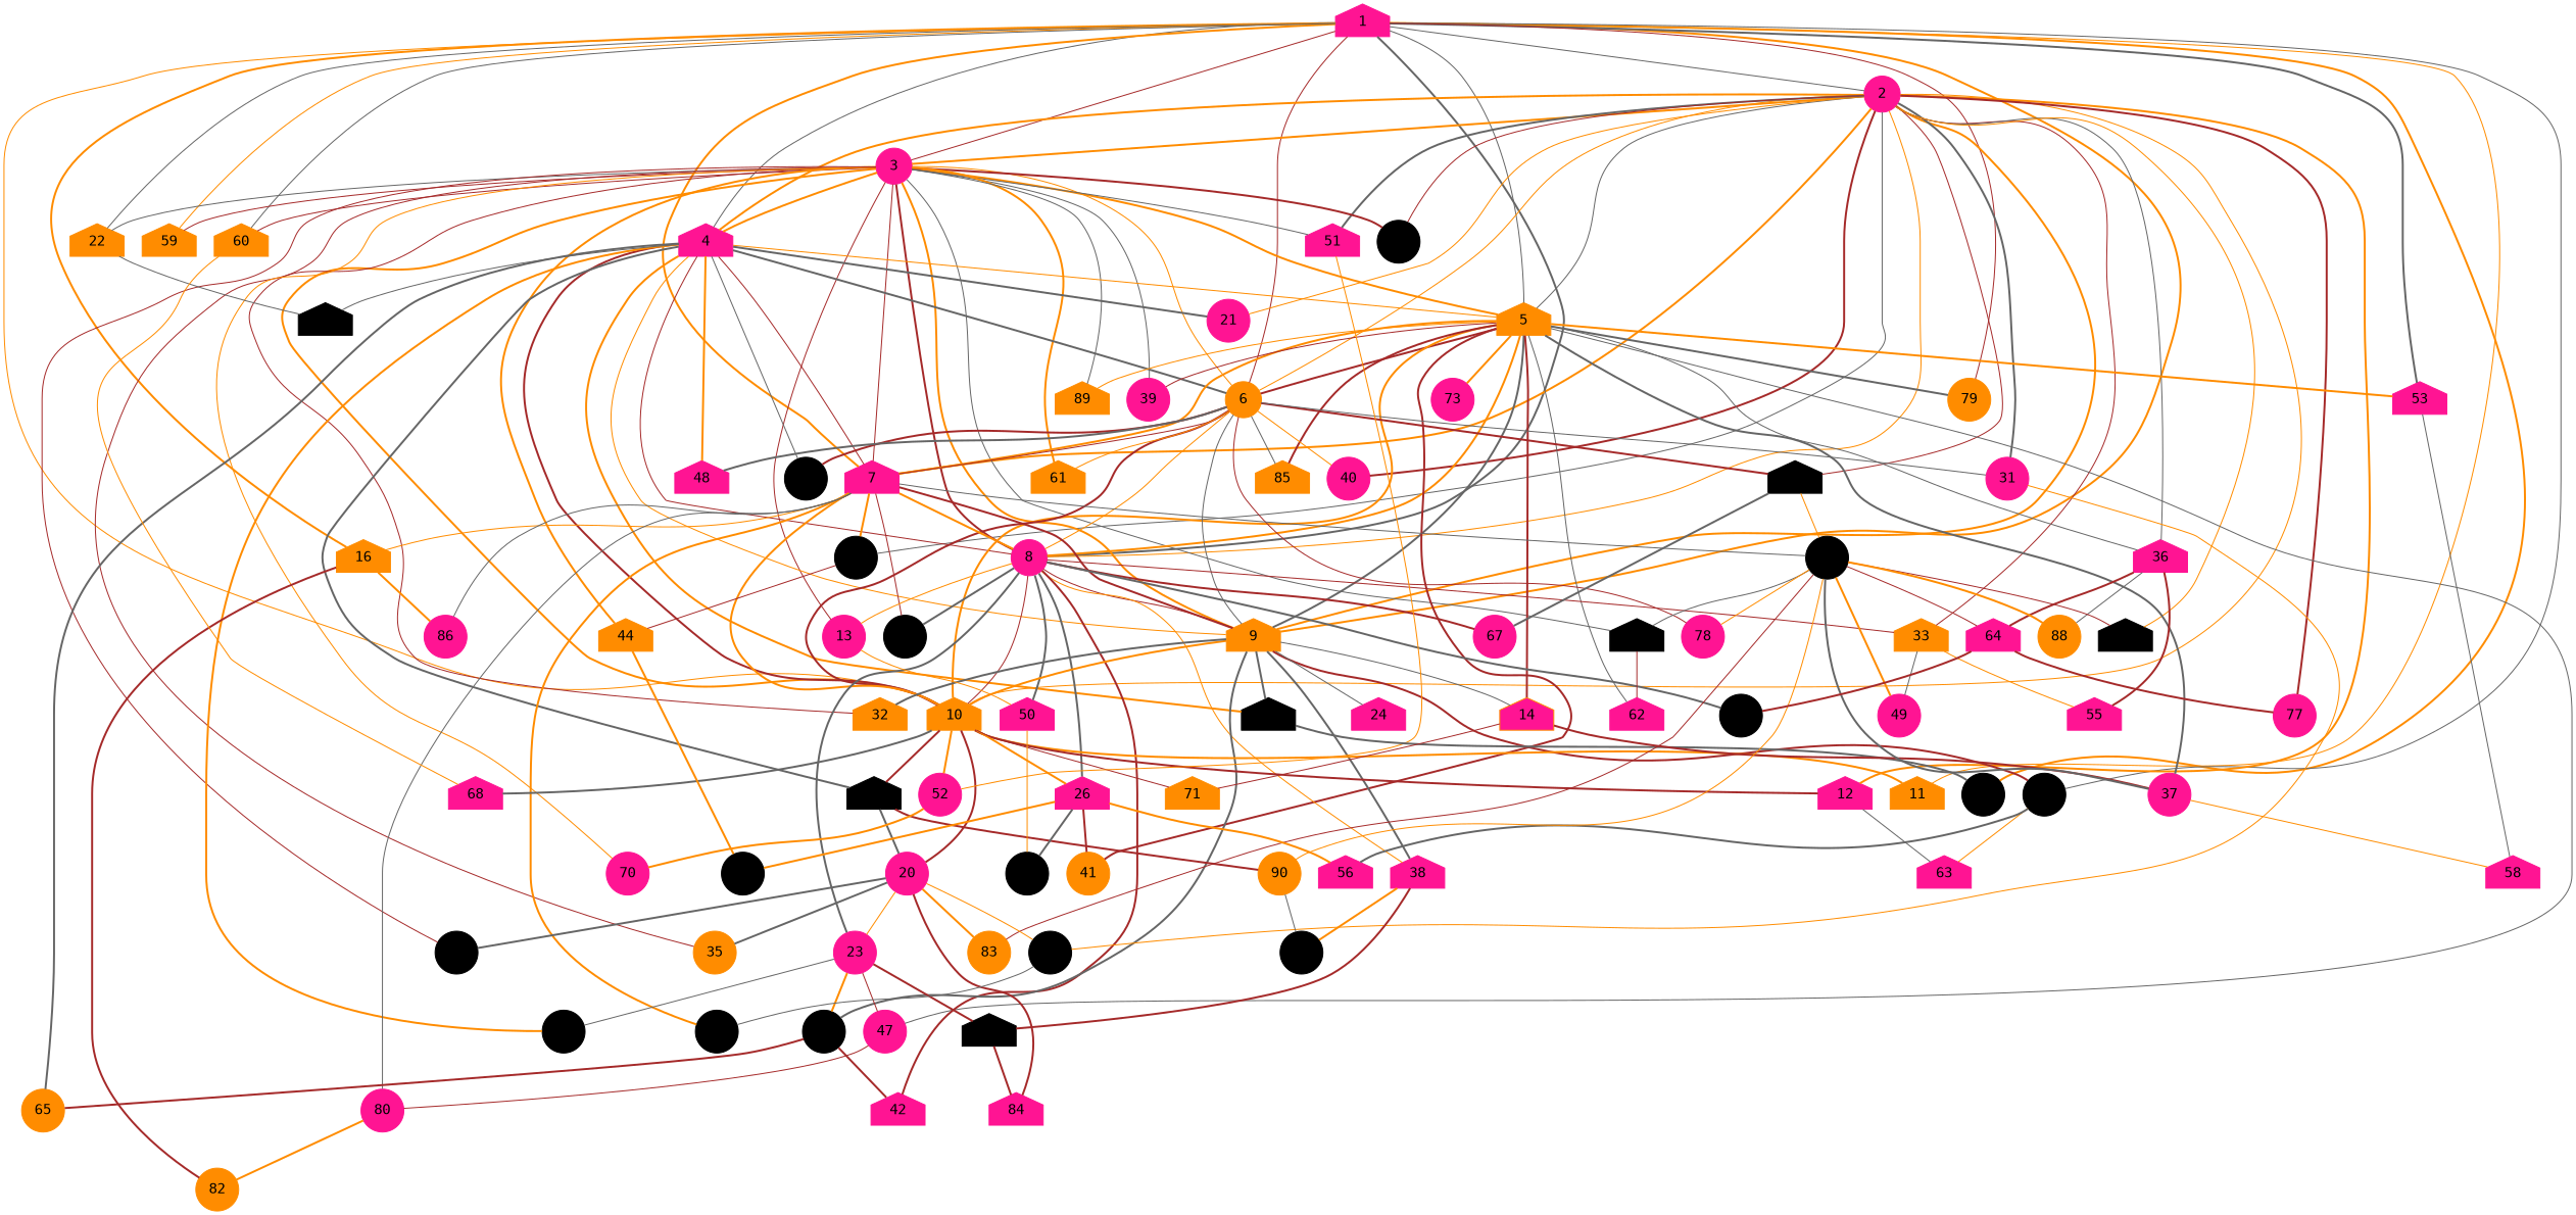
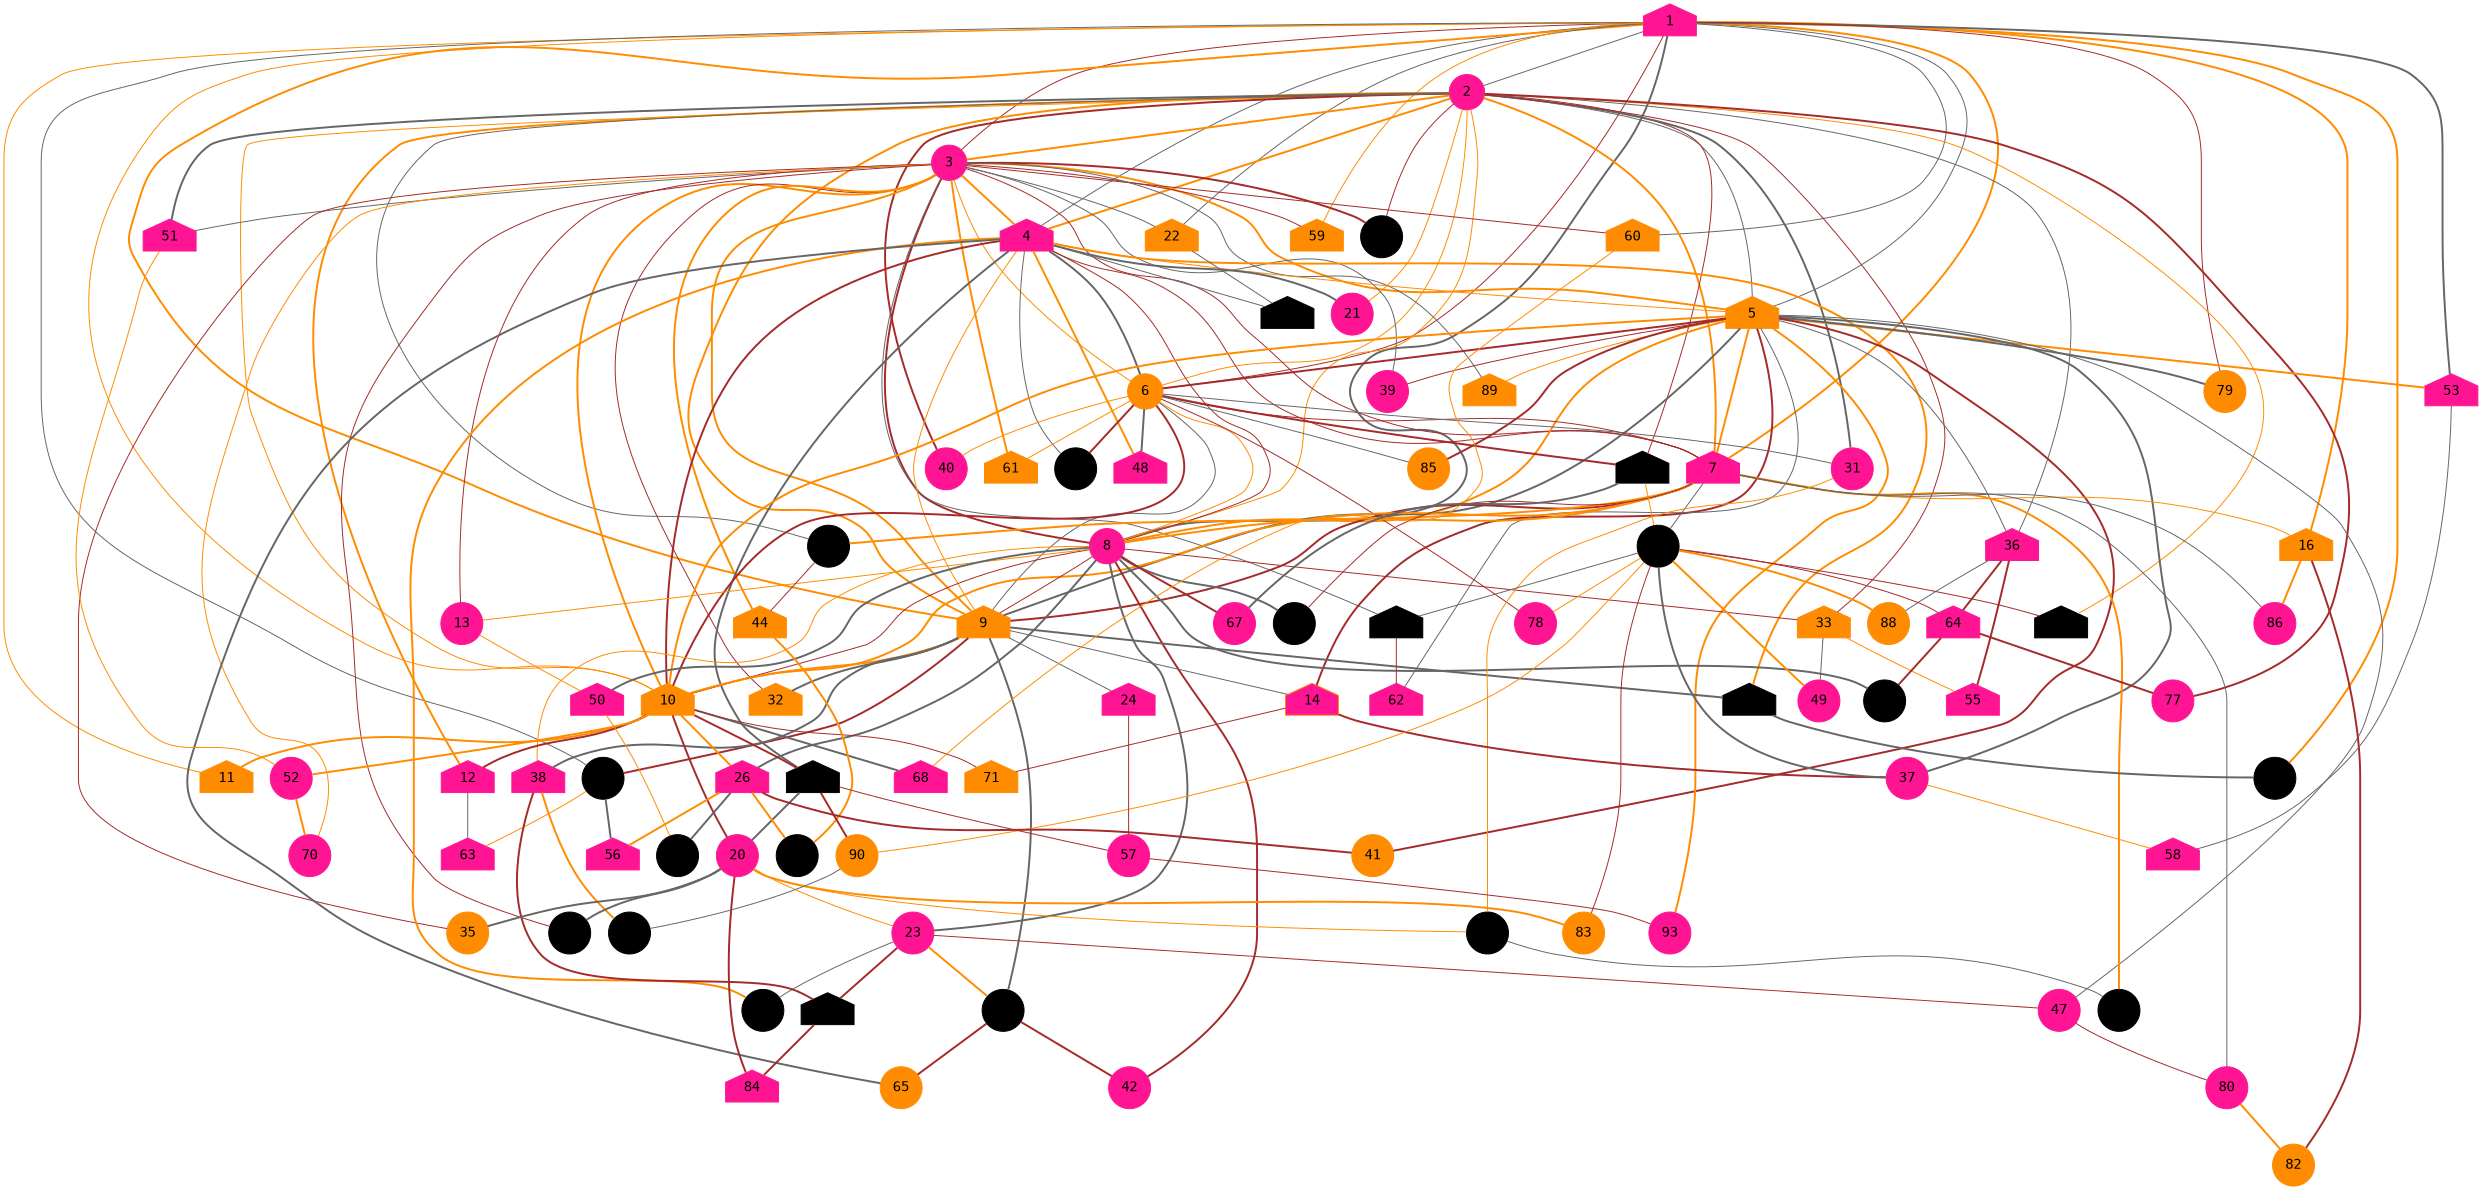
  graph {
    fontname="DejaVu Sans Mono"
    node [color=deeppink fontname="DejaVu Sans Mono" shape=circle style=filled]
    edge [color=darkorange fontname="DejaVu Sans Mono" style=bold]
    1 [shape=house]
    2
    3
    4 [shape=house]
    5 [color=darkorange shape=house]
    6 [color=darkorange]
    7 [shape=house]
    8
    9 [color=darkorange shape=house]
    10 [color=darkorange shape=house]
    11 [color=darkorange shape=house]
    16 [color=darkorange shape=house]
    22 [color=darkorange shape=house]
    27 [color=black]
    30 [color=black]
    53 [shape=house]
    59 [color=darkorange shape=house]
    60 [color=darkorange shape=house]
    79 [color=darkorange]
    12 [shape=house]
    19 [color=black shape=house]
    21
    29 [color=black]
    31
    33 [color=darkorange shape=house]
    36 [shape=house]
    40
    46 [color=black shape=house]
    51 [shape=house]
    77
    87 [color=black]
    13
    28 [color=black shape=house]
    32 [color=darkorange shape=house]
    35 [color=darkorange]
    39
    44 [color=darkorange shape=house]
    61 [color=darkorange shape=house]
    70
    72 [color=black]
    89 [color=darkorange shape=house]
    15 [color=black shape=house]
    17 [color=black shape=house]
    18 [color=black]
    48 [shape=house]
    54 [color=black]
    65 [color=darkorange]
    81 [color=black shape=house]
    14 [color=darkorange fillcolor=deeppink shape=house]
    41 [color=darkorange]
    47
    62 [shape=house]
-   73
-   85 [color=darkorange shape=house]
+   73 [label=93]
+   85 [color=darkorange]
    37
    78
    25 [color=black]
    43 [color=black]
    76 [color=black]
    80
    86
    23
    26 [shape=house]
    38 [shape=house]
-   42 [shape=house]
+   42
    50 [shape=house]
    67
    75 [color=black]
    24 [shape=house]
    34 [color=black]
    20
    52
    68 [shape=house]
    71 [color=darkorange shape=house]
    82 [color=darkorange]
    63 [shape=house]
    56 [shape=house]
    58 [shape=house]
    69 [color=black]
    49
    55 [shape=house]
    64 [shape=house]
    88 [color=darkorange]
    66 [color=black]
+   57
    90 [color=darkorange]
    83 [color=darkorange]
    45 [color=black shape=house]
    74 [color=black]
    91 [color=black]
    84 [shape=house]
    1 -- 2 [color=gray40 style=solid]
    1 -- 3 [color=brown style=solid]
    1 -- 4 [color=gray40 style=solid]
    1 -- 5 [color=gray40 style=solid]
    1 -- 6 [color=brown style=solid]
    1 -- 7
    1 -- 8 [color=gray40]
    1 -- 9
    1 -- 10 [style=solid]
    1 -- 11 [style=solid]
    1 -- 16
    1 -- 22 [color=gray40 style=solid]
    1 -- 27
    1 -- 30 [color=gray40 style=solid]
    1 -- 53 [color=gray40]
    1 -- 59 [style=solid]
    1 -- 60 [color=gray40 style=solid]
    1 -- 79 [color=brown style=solid]
    2 -- 3
    2 -- 4
    2 -- 5 [color=gray40 style=solid]
    2 -- 6 [style=solid]
    2 -- 7
    2 -- 8 [style=solid]
    2 -- 9
    2 -- 10 [style=solid]
    2 -- 12
    2 -- 19 [color=brown style=solid]
    2 -- 21 [style=solid]
    2 -- 29 [color=gray40 style=solid]
    2 -- 31 [color=gray40]
    2 -- 33 [color=brown style=solid]
    2 -- 36 [color=gray40 style=solid]
    2 -- 40 [color=brown]
    2 -- 46 [style=solid]
    2 -- 51 [color=gray40]
    2 -- 77 [color=brown]
    2 -- 87 [color=brown style=solid]
    3 -- 4
    3 -- 5
    3 -- 6 [style=solid]
    3 -- 7 [color=brown style=solid]
    3 -- 8 [color=brown]
    3 -- 9
    3 -- 10
    3 -- 22 [color=gray40 style=solid]
    3 -- 59 [color=brown style=solid]
    3 -- 60 [color=brown style=solid]
    3 -- 51 [color=gray40 style=solid]
    3 -- 87 [color=brown]
    3 -- 13 [color=brown style=solid]
    3 -- 28 [color=gray40 style=solid]
    3 -- 32 [color=brown style=solid]
    3 -- 35 [color=brown style=solid]
    3 -- 39 [color=gray40 style=solid]
    3 -- 44
    3 -- 61
    3 -- 70 [style=solid]
    3 -- 72 [color=brown style=solid]
    3 -- 89 [color=gray40 style=solid]
    4 -- 5 [style=solid]
    4 -- 6 [color=gray40]
    4 -- 7 [color=brown style=solid]
    4 -- 8 [color=brown style=solid]
    4 -- 9 [style=solid]
    4 -- 10 [color=brown]
    4 -- 21 [color=gray40]
    4 -- 15
    4 -- 17 [color=gray40]
    4 -- 18 [color=gray40 style=solid]
    4 -- 48
    4 -- 54
    4 -- 65 [color=gray40]
    4 -- 81 [color=gray40 style=solid]
    5 -- 6 [color=brown]
    5 -- 7
    5 -- 8
    5 -- 9 [color=gray40]
    5 -- 10
    5 -- 53
    5 -- 79 [color=gray40]
    5 -- 36 [color=gray40 style=solid]
    5 -- 39 [color=brown style=solid]
    5 -- 89 [style=solid]
    5 -- 14 [color=brown]
    5 -- 41 [color=brown]
    5 -- 47 [color=gray40 style=solid]
    5 -- 62 [color=gray40 style=solid]
    5 -- 73
    5 -- 85 [color=brown]
    5 -- 37 [color=gray40]
    6 -- 7 [color=brown style=solid]
    6 -- 8 [style=solid]
    6 -- 9 [color=gray40 style=solid]
    6 -- 10 [color=brown]
    6 -- 19 [color=brown]
    6 -- 31 [color=gray40 style=solid]
    6 -- 40 [style=solid]
    6 -- 61 [style=solid]
    6 -- 18 [color=brown]
    6 -- 48 [color=gray40]
    6 -- 85 [color=gray40 style=solid]
    6 -- 78 [color=brown style=solid]
    7 -- 8
    7 -- 9 [color=brown]
    7 -- 10
    7 -- 16 [style=solid]
    7 -- 29
    7 -- 25 [color=gray40 style=solid]
    7 -- 43 [color=brown style=solid]
    7 -- 76
    7 -- 80 [color=gray40 style=solid]
    7 -- 86 [color=gray40 style=solid]
    8 -- 9 [color=brown style=solid]
    8 -- 10 [color=brown style=solid]
    8 -- 33 [color=brown style=solid]
    8 -- 13 [style=solid]
    8 -- 43 [color=gray40]
    8 -- 23 [color=gray40]
    8 -- 26 [color=gray40]
    8 -- 38 [style=solid]
    8 -- 42 [color=brown]
    8 -- 50 [color=gray40]
    8 -- 67 [color=brown]
    8 -- 75 [color=gray40]
    9 -- 10
    9 -- 30 [color=brown]
    9 -- 32 [color=gray40]
    9 -- 15 [color=gray40]
    9 -- 14 [color=gray40 style=solid]
    9 -- 38 [color=gray40]
    9 -- 24 [color=gray40 style=solid]
    9 -- 34 [color=gray40]
    10 -- 11
    10 -- 12 [color=brown]
    10 -- 17 [color=brown]
    10 -- 26
    10 -- 20 [color=brown]
    10 -- 52
    10 -- 68 [color=gray40]
    10 -- 71 [color=brown style=solid]
    16 -- 86
    16 -- 82 [color=brown]
    22 -- 81 [color=gray40 style=solid]
    30 -- 63 [style=solid]
    30 -- 56 [color=gray40]
    53 -- 58 [color=gray40 style=solid]
    60 -- 68 [style=solid]
    12 -- 63 [color=gray40 style=solid]
    19 -- 25 [style=solid]
    19 -- 67 [color=gray40]
    29 -- 44 [color=brown style=solid]
    31 -- 69 [style=solid]
    33 -- 49 [color=gray40 style=solid]
    33 -- 55 [style=solid]
    36 -- 55 [color=brown]
    36 -- 64 [color=brown]
    36 -- 88 [color=gray40 style=solid]
    51 -- 52 [style=solid]
    13 -- 50 [style=solid]
    28 -- 62 [color=brown style=solid]
    44 -- 66
    15 -- 27 [color=gray40]
    17 -- 20 [color=gray40]
+   17 -- 57 [color=brown style=solid]
    17 -- 90 [color=brown]
    14 -- 37 [color=brown]
    14 -- 71 [color=brown style=solid]
    47 -- 80 [color=brown style=solid]
    37 -- 58 [style=solid]
    25 -- 46 [color=brown style=solid]
    25 -- 28 [color=gray40 style=solid]
    25 -- 37 [color=gray40]
    25 -- 78 [style=solid]
    25 -- 49
    25 -- 64 [color=brown style=solid]
    25 -- 88
    25 -- 90 [style=solid]
    25 -- 83 [color=brown style=solid]
    80 -- 82
    23 -- 54 [color=gray40 style=solid]
    23 -- 47 [color=brown style=solid]
    23 -- 34
    23 -- 45 [color=brown]
    26 -- 41 [color=brown]
    26 -- 56
    26 -- 66
    26 -- 74 [color=gray40]
    38 -- 45 [color=brown]
    38 -- 91
    50 -- 74 [style=solid]
+   24 -- 57 [color=brown style=solid]
    34 -- 65 [color=brown]
    34 -- 42 [color=brown]
    20 -- 35 [color=gray40]
    20 -- 72 [color=gray40]
    20 -- 23 [style=solid]
    20 -- 69 [style=solid]
    20 -- 83
    20 -- 84 [color=brown]
    52 -- 70
    69 -- 76 [color=gray40 style=solid]
    64 -- 77 [color=brown]
    64 -- 75 [color=brown]
+   57 -- 73 [color=brown style=solid]
    90 -- 91 [color=gray40 style=solid]
    45 -- 84 [color=brown]
  }
